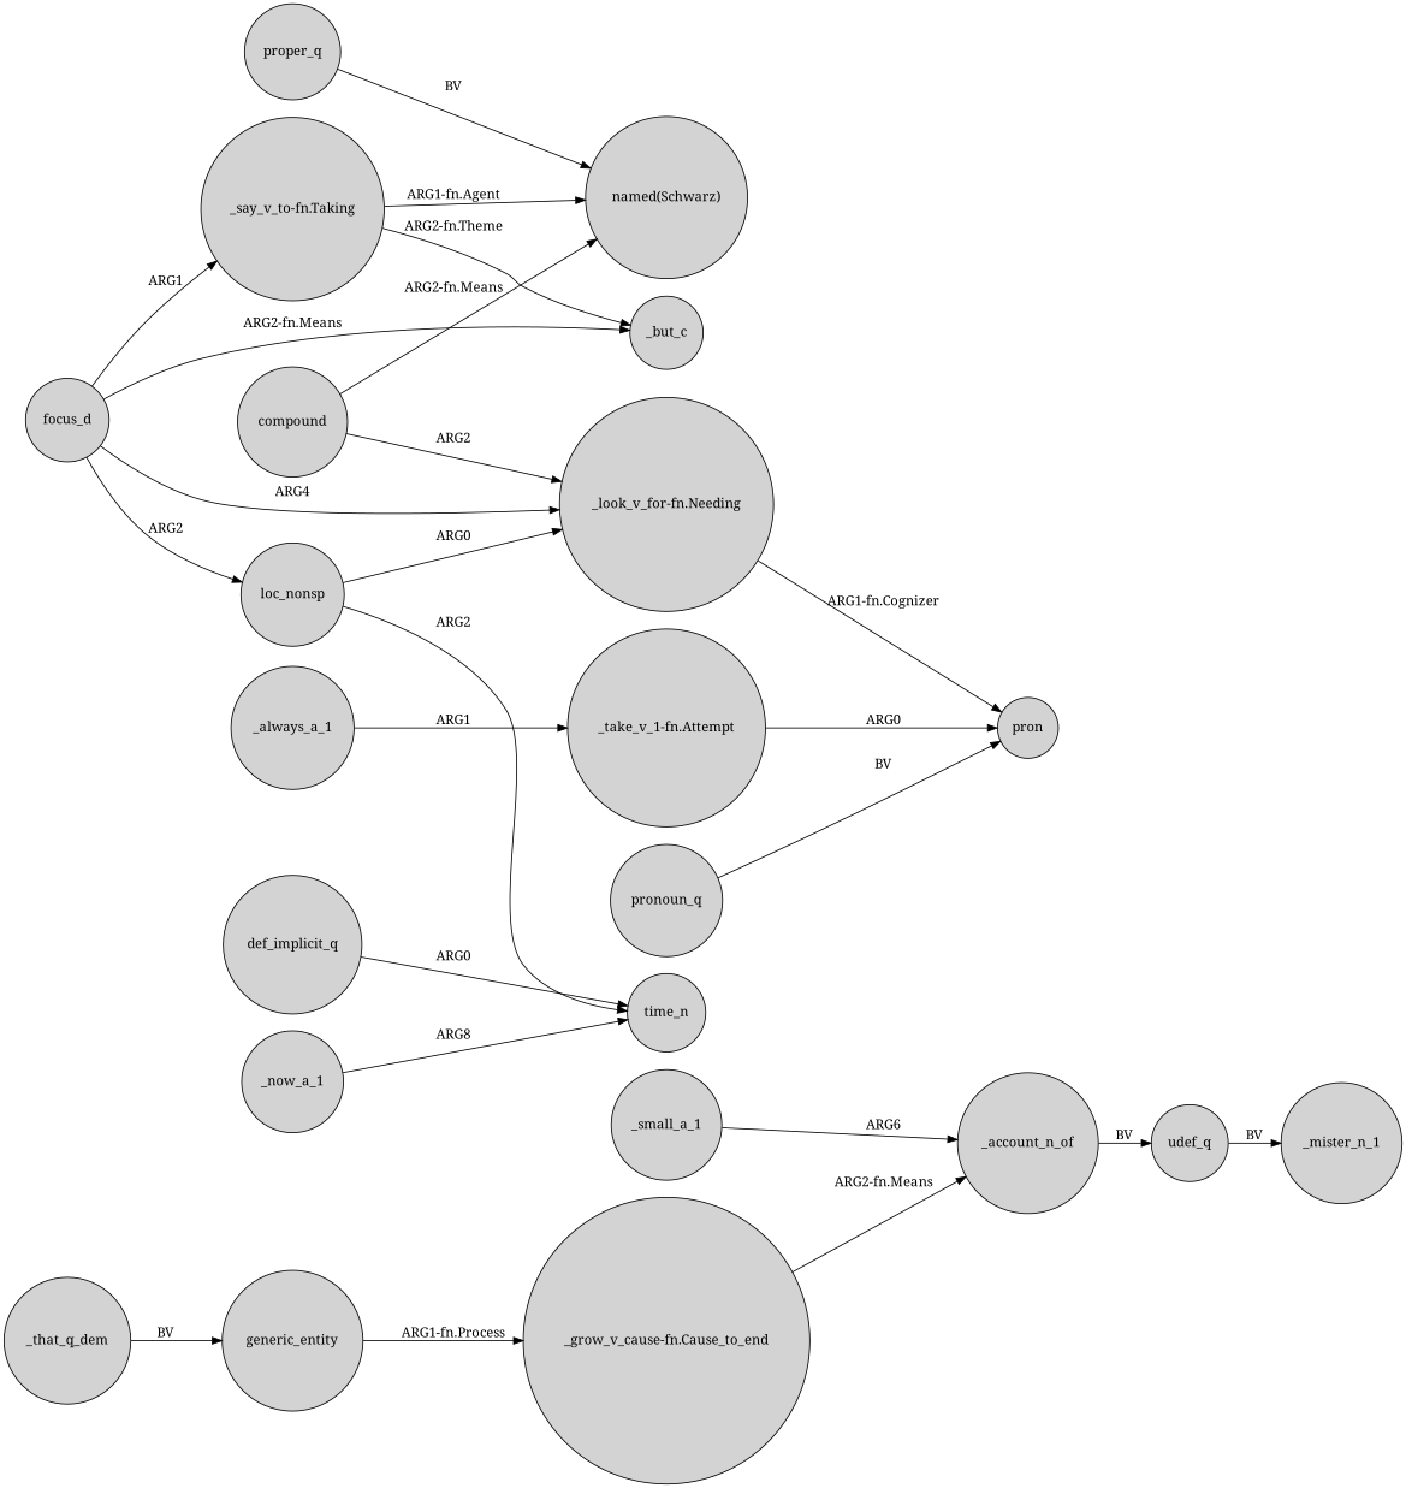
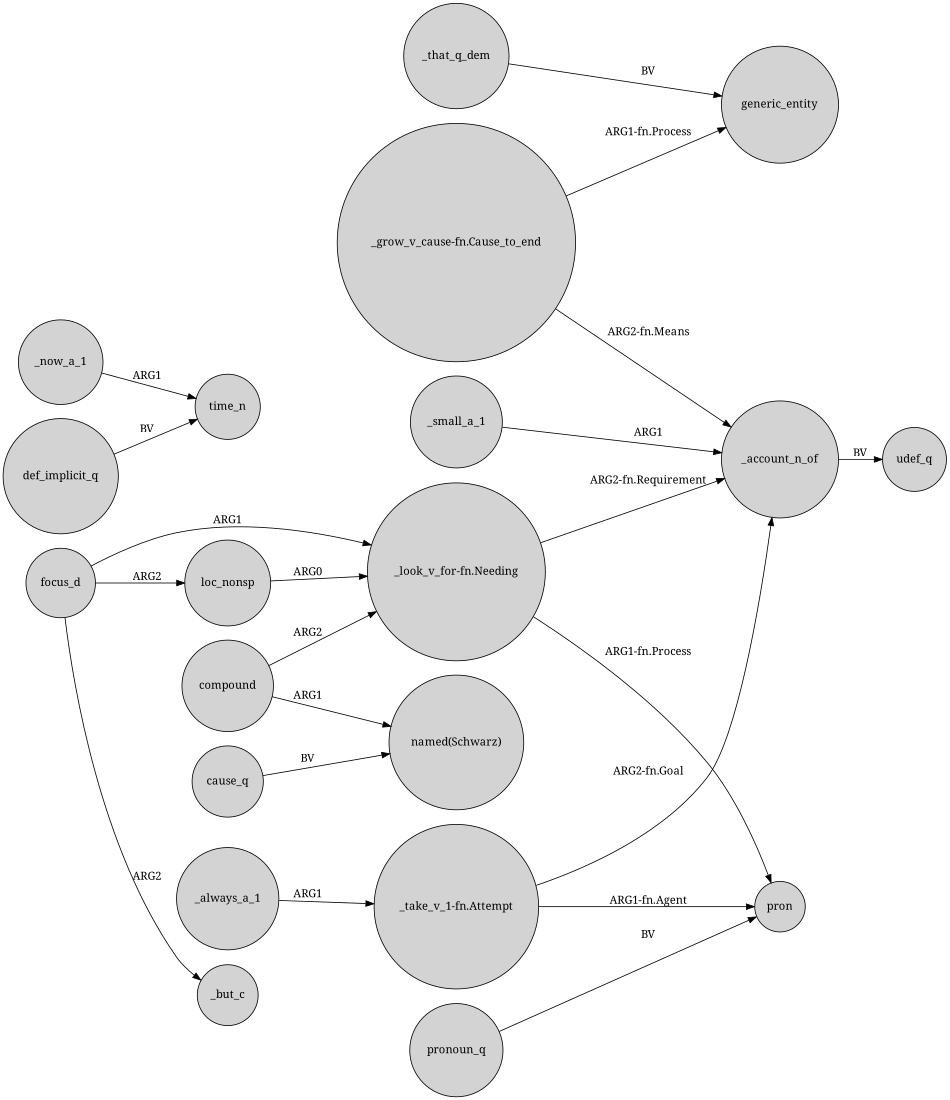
  digraph {
    fontname="Noto Serif"
    rankdir=LR
    node [fontname="Noto Serif" shape=circle style=filled]
    edge [fontname="Noto Serif"]
    "_grow_v_cause-fn.Cause_to_end"
    generic_entity
    _account_n_of
    udef_q
    compound
    "named(Schwarz)"
    "_look_v_for-fn.Needing"
    focus_d
    loc_nonsp
-   "_say_v_to-fn.Taking"
    _but_c
    pron
    time_n
    "_take_v_1-fn.Attempt"
-   _mister_n_1
    _now_a_1
    pronoun_q
    _small_a_1
    _always_a_1
-   proper_q
+   proper_q [label=cause_q]
    _that_q_dem
    def_implicit_q
-   generic_entity -> "_grow_v_cause-fn.Cause_to_end" [label="ARG1-fn.Process"]
+   "_grow_v_cause-fn.Cause_to_end" -> generic_entity [label="ARG1-fn.Process"]
    "_grow_v_cause-fn.Cause_to_end" -> _account_n_of [label="ARG2-fn.Means"]
    _account_n_of -> udef_q [label=BV]
-   udef_q -> _mister_n_1 [label=BV]
-   compound -> "named(Schwarz)" [label="ARG2-fn.Means"]
+   compound -> "named(Schwarz)" [label=ARG1]
    compound -> "_look_v_for-fn.Needing" [label=ARG2]
-   "_look_v_for-fn.Needing" -> pron [label="ARG1-fn.Cognizer"]
-   focus_d -> "_look_v_for-fn.Needing" [label=ARG4]
+   "_look_v_for-fn.Needing" -> _account_n_of [label="ARG2-fn.Requirement"]
+   "_look_v_for-fn.Needing" -> pron [label="ARG1-fn.Process"]
+   focus_d -> "_look_v_for-fn.Needing" [label=ARG1]
    focus_d -> loc_nonsp [label=ARG2]
-   focus_d -> "_say_v_to-fn.Taking" [label=ARG1]
-   focus_d -> _but_c [label="ARG2-fn.Means"]
+   focus_d -> _but_c [label=ARG2]
    loc_nonsp -> "_look_v_for-fn.Needing" [label=ARG0]
-   loc_nonsp -> time_n [label=ARG2]
-   "_say_v_to-fn.Taking" -> "named(Schwarz)" [label="ARG1-fn.Agent"]
-   "_say_v_to-fn.Taking" -> _but_c [label="ARG2-fn.Theme"]
-   "_take_v_1-fn.Attempt" -> pron [label=ARG0]
-   _now_a_1 -> time_n [label=ARG8]
+   "_take_v_1-fn.Attempt" -> _account_n_of [label="ARG2-fn.Goal"]
+   "_take_v_1-fn.Attempt" -> pron [label="ARG1-fn.Agent"]
+   _now_a_1 -> time_n [label=ARG1]
    pronoun_q -> pron [label=BV]
-   _small_a_1 -> _account_n_of [label=ARG6]
+   _small_a_1 -> _account_n_of [label=ARG1]
    _always_a_1 -> "_take_v_1-fn.Attempt" [label=ARG1]
    proper_q -> "named(Schwarz)" [label=BV]
    _that_q_dem -> generic_entity [label=BV]
-   def_implicit_q -> time_n [label=ARG0]
+   def_implicit_q -> time_n [label=BV]
  }
